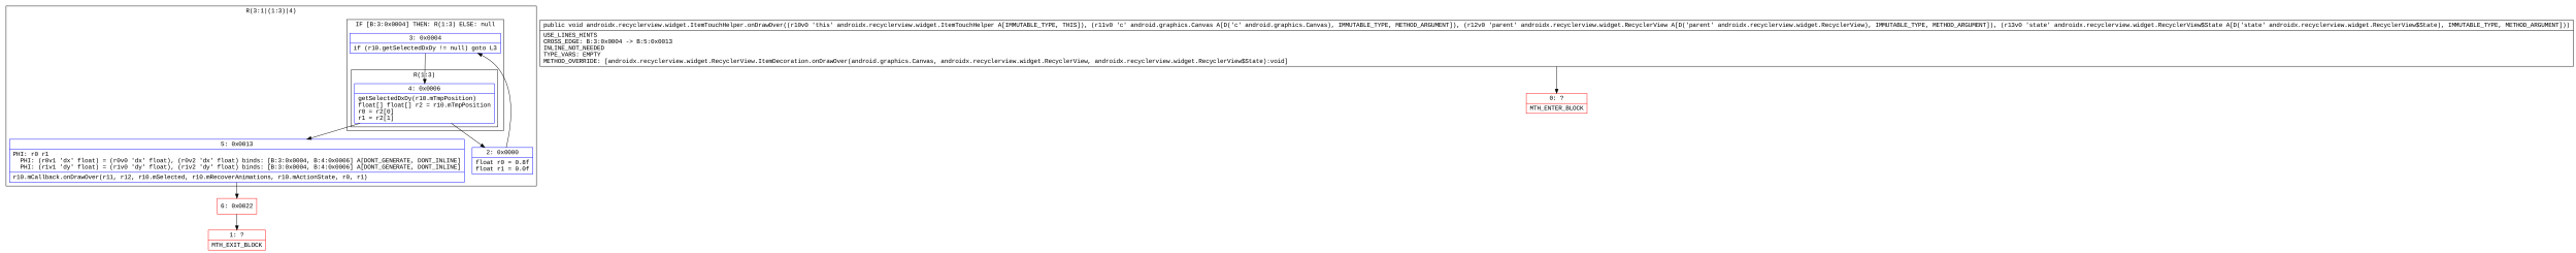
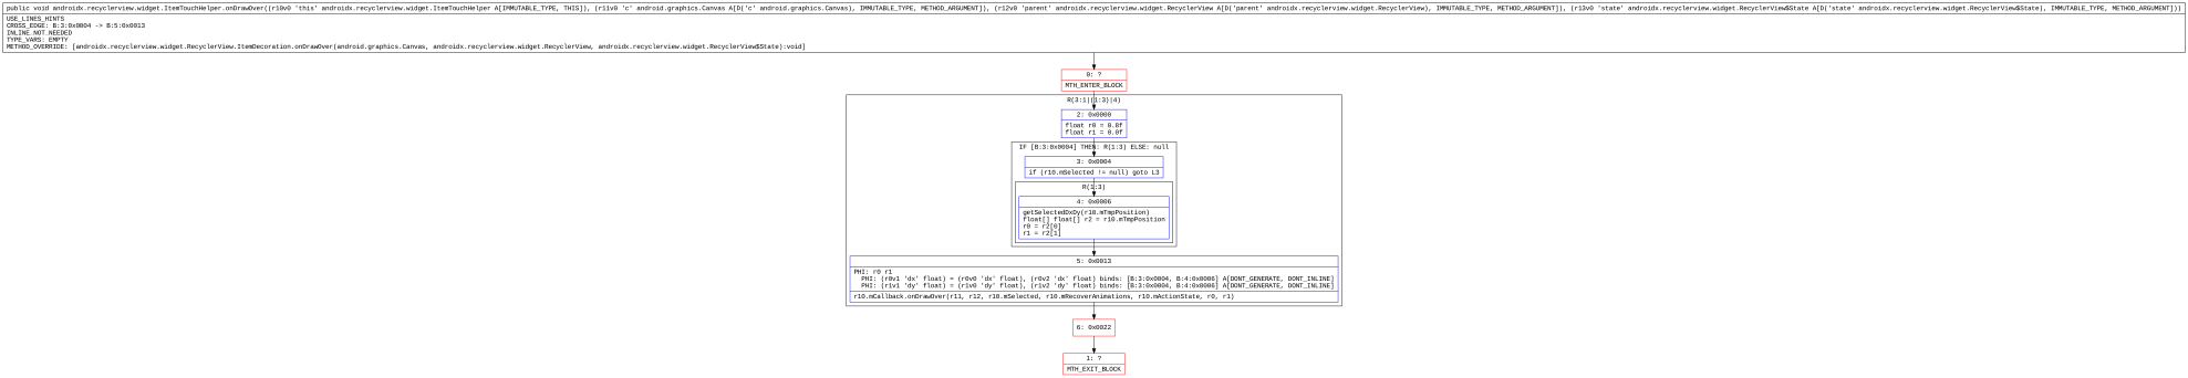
  digraph {
    fontname="Liberation Mono"
    node [color=blue fontname="Liberation Mono" shape=record]
    edge [fontname="Liberation Mono"]
    n1 [label="{4\:\ 0x0006|getSelectedDxDy(r10.mTmpPosition)\lfloat[] float[] r2 = r10.mTmpPosition\lr0 = r2[0]\lr1 = r2[1]\l}"]
-   n2 [label="{3\:\ 0x0004|if (r10.getSelectedDxDy != null) goto L3\l}"]
+   n2 [label="{3\:\ 0x0004|if (r10.mSelected != null) goto L3\l}"]
    n3 [label="{2\:\ 0x0000|float r0 = 0.8f\lfloat r1 = 0.0f\l}"]
    n4 [label="{5\:\ 0x0013|PHI: r0 r1 \l  PHI: (r0v1 'dx' float) = (r0v0 'dx' float), (r0v2 'dx' float) binds: [B:3:0x0004, B:4:0x0006] A[DONT_GENERATE, DONT_INLINE]\l  PHI: (r1v1 'dy' float) = (r1v0 'dy' float), (r1v2 'dy' float) binds: [B:3:0x0004, B:4:0x0006] A[DONT_GENERATE, DONT_INLINE]\l|r10.mCallback.onDrawOver(r11, r12, r10.mSelected, r10.mRecoverAnimations, r10.mActionState, r0, r1)\l}"]
    n5 [color=red label="{6\:\ 0x0022}"]
    n6 [color=red label="{1\:\ ?|MTH_EXIT_BLOCK\l}"]
    n7 [color=red label="{0\:\ ?|MTH_ENTER_BLOCK\l}"]
    n8 [label="{public void androidx.recyclerview.widget.ItemTouchHelper.onDrawOver((r10v0 'this' androidx.recyclerview.widget.ItemTouchHelper A[IMMUTABLE_TYPE, THIS]), (r11v0 'c' android.graphics.Canvas A[D('c' android.graphics.Canvas), IMMUTABLE_TYPE, METHOD_ARGUMENT]), (r12v0 'parent' androidx.recyclerview.widget.RecyclerView A[D('parent' androidx.recyclerview.widget.RecyclerView), IMMUTABLE_TYPE, METHOD_ARGUMENT]), (r13v0 'state' androidx.recyclerview.widget.RecyclerView$State A[D('state' androidx.recyclerview.widget.RecyclerView$State), IMMUTABLE_TYPE, METHOD_ARGUMENT]))  | USE_LINES_HINTS\lCROSS_EDGE: B:3:0x0004 \-\> B:5:0x0013\lINLINE_NOT_NEEDED\lTYPE_VARS: EMPTY\lMETHOD_OVERRIDE: [androidx.recyclerview.widget.RecyclerView.ItemDecoration.onDrawOver(android.graphics.Canvas, androidx.recyclerview.widget.RecyclerView, androidx.recyclerview.widget.RecyclerView$State):void]\l}" color=""]
    subgraph cluster_1 {
      label="R(3:1|(1:3)|4)"
      n3
      n4
      subgraph cluster_2 {
        label="IF [B:3:0x0004] THEN: R(1:3) ELSE: null"
        n2
        subgraph cluster_3 {
          label="R(1:3)"
          n1
        }
      }
    }
    n1 -> n4
    n2 -> n1
    n3 -> n2
    n4 -> n5
    n5 -> n6
-   n1 -> n3
+   n7 -> n3
    n8 -> n7
  }
